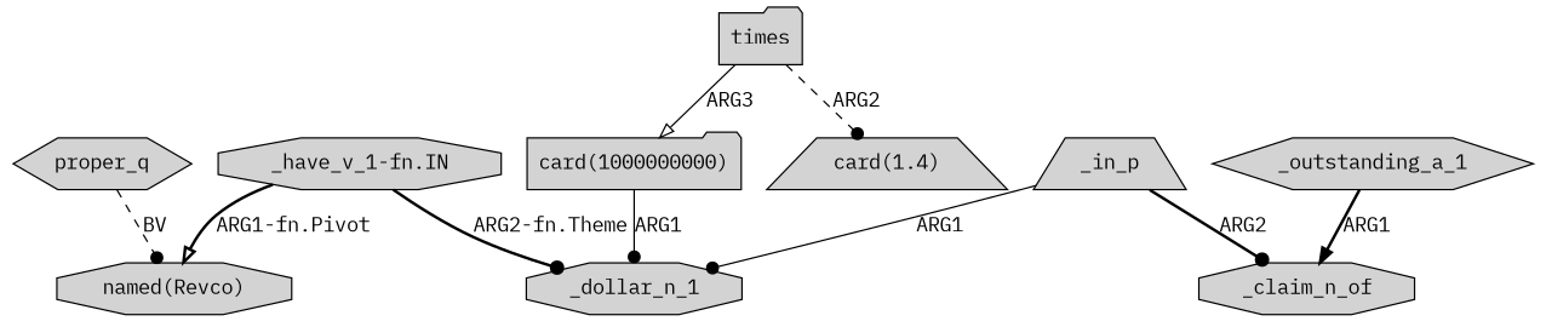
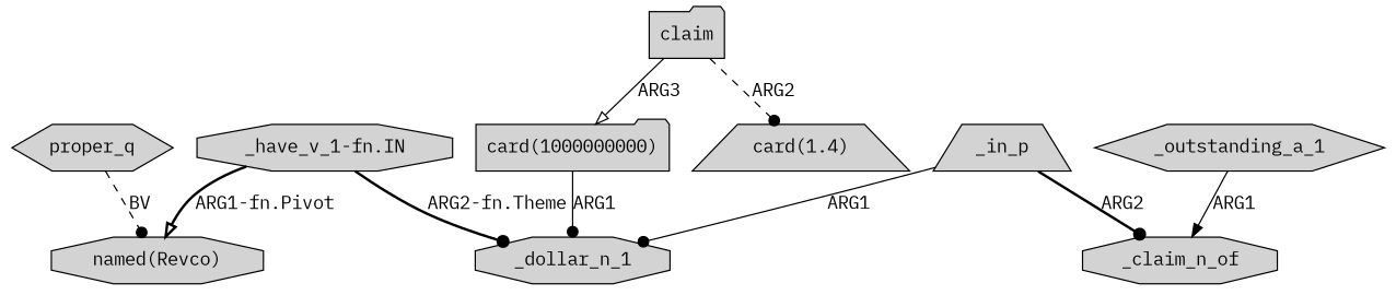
  digraph {
    fontname="IBM Plex Mono"
    node [fontname="IBM Plex Mono" shape=octagon style=filled]
    edge [arrowhead=dot fontname="IBM Plex Mono" style=bold]
    proper_q [shape=hexagon]
    "named(Revco)"
-   times [shape=folder]
+   times [shape=folder label=claim]
    "card(1000000000)" [shape=folder]
    n5 [label="card(1.4)" shape=trapezium]
    _dollar_n_1
    _in_p [shape=trapezium]
    _claim_n_of
    "_have_v_1-fn.IN"
    _outstanding_a_1 [shape=hexagon]
    proper_q -> "named(Revco)" [label=BV style=dashed]
    times -> "card(1000000000)" [arrowhead=onormal label=ARG3 style=solid]
    times -> n5 [label=ARG2 style=dashed]
    "card(1000000000)" -> _dollar_n_1 [label=ARG1 style=solid]
    _in_p -> _dollar_n_1 [label=ARG1 style=solid]
    _in_p -> _claim_n_of [label=ARG2]
    "_have_v_1-fn.IN" -> "named(Revco)" [arrowhead=onormal label="ARG1-fn.Pivot"]
    "_have_v_1-fn.IN" -> _dollar_n_1 [label="ARG2-fn.Theme"]
-   _outstanding_a_1 -> _claim_n_of [arrowhead=normal label=ARG1]
+   _outstanding_a_1 -> _claim_n_of [arrowhead=normal label=ARG1 style=solid]
  }
